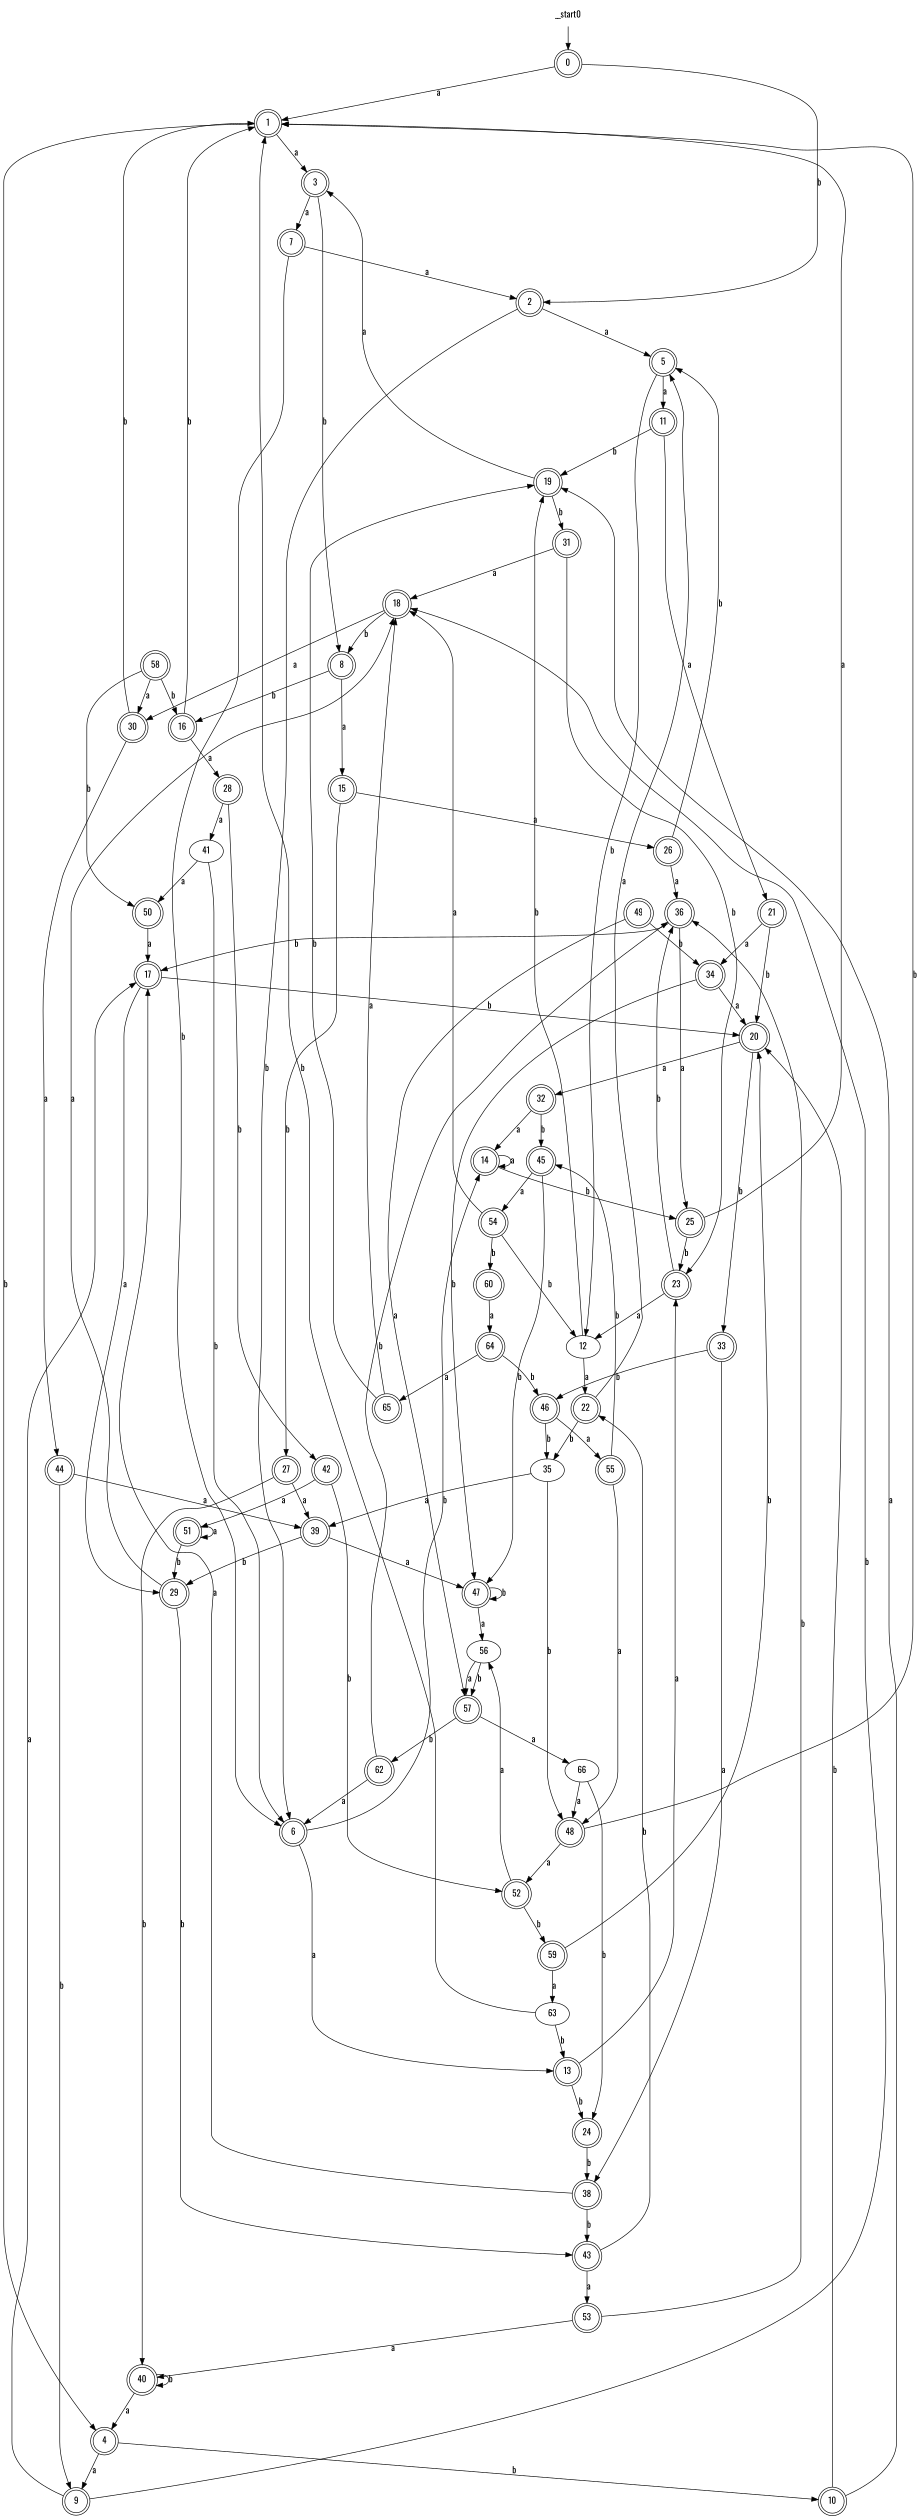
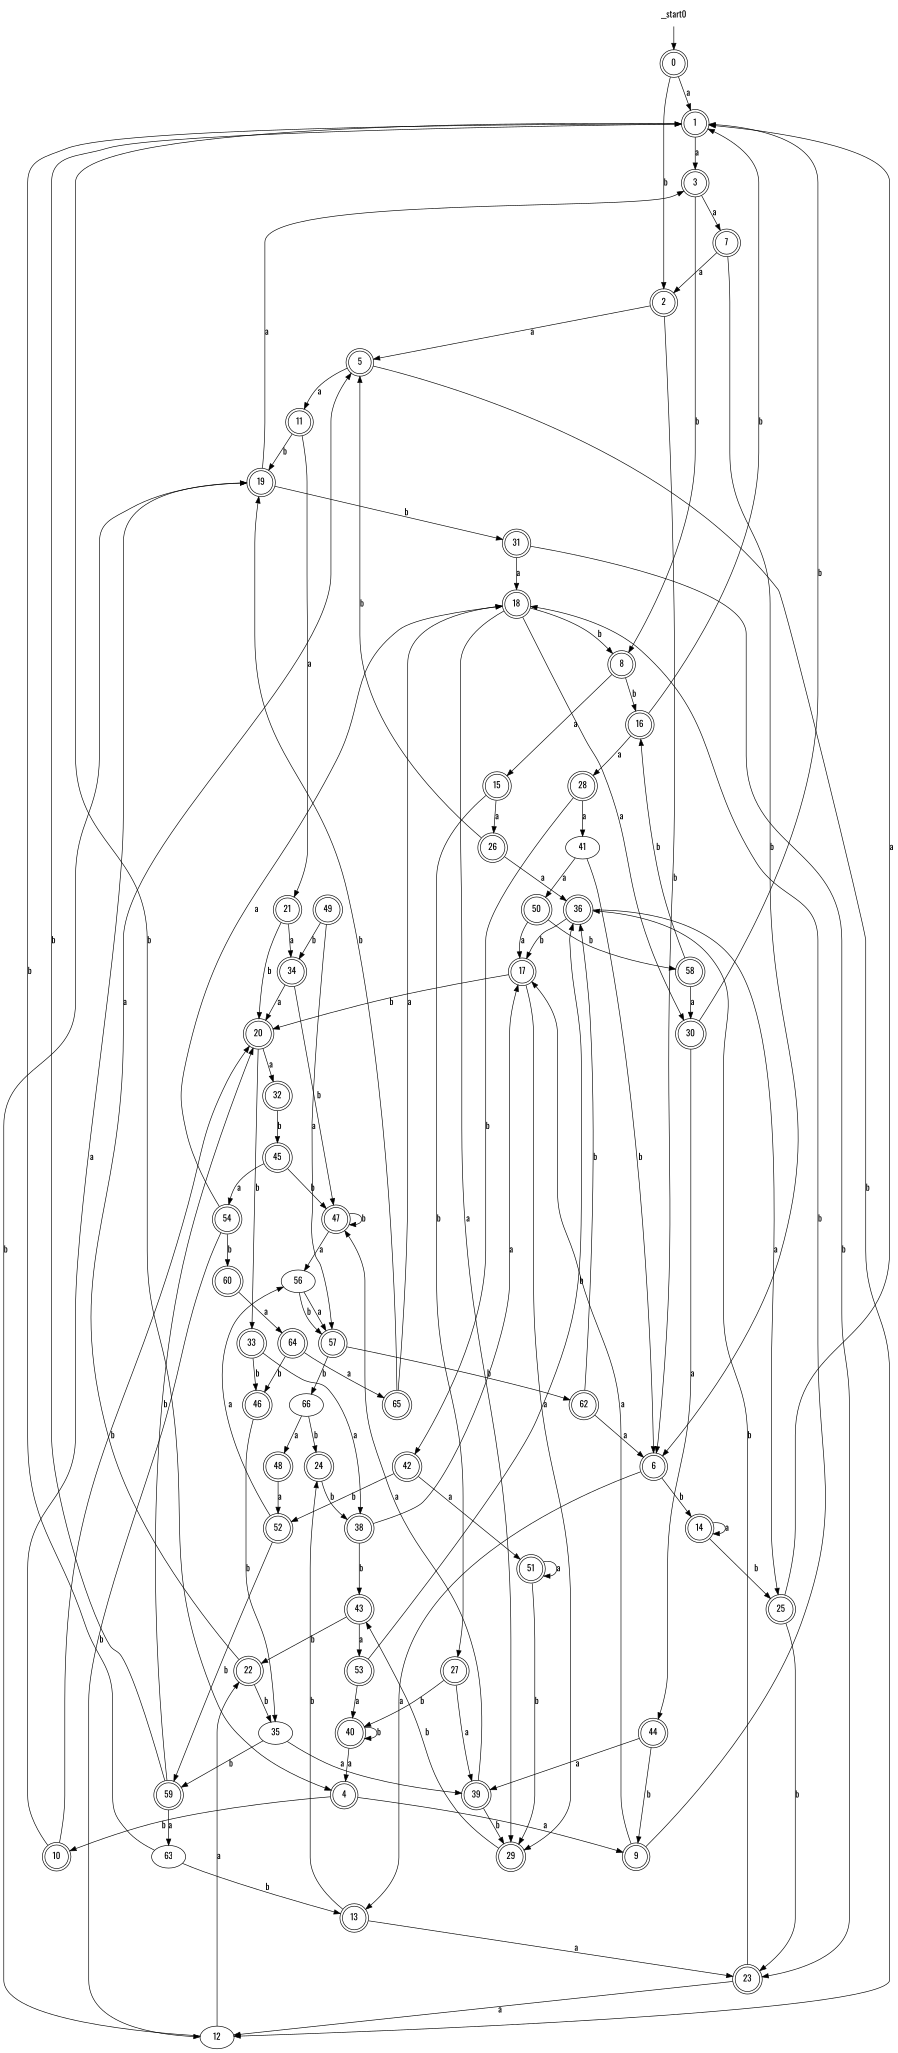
  digraph {
    fontname=Oswald
    node [fontname=Oswald shape=doublecircle]
    edge [fontname=Oswald]
    __start0 [shape=none]
    0
    1
    2
    3
    4
    5
    6
    7
    8
    9
    10
    11
    12 [shape=""]
    13
    14
    15
    16
    17
    18
    19
    20
    21
    22
    23
    24
    25
    26
    27
    28
    29
    30
    31
    32
    33
    34
    35 [shape=""]
    36
    38
    39
    40
    41 [shape=""]
    42
    43
    44
    45
    46
    47
    48
    50
    51
    52
    53
    54
-   55
    56 [shape=""]
    49
    57
    58
    59
    60
    n62 [label=66 shape=""]
    62
    63 [shape=""]
    64
    65
    __start0 -> 0
    0 -> 1 [label=a]
    0 -> 2 [label=b]
    1 -> 3 [label=a]
    1 -> 4 [label=b]
    2 -> 5 [label=a]
    2 -> 6 [label=b]
    3 -> 7 [label=a]
    3 -> 8 [label=b]
    4 -> 9 [label=a]
    4 -> 10 [label=b]
    5 -> 11 [label=a]
    5 -> 12 [label=b]
    6 -> 13 [label=a]
    6 -> 14 [label=b]
    7 -> 2 [label=a]
    7 -> 6 [label=b]
    8 -> 15 [label=a]
    8 -> 16 [label=b]
    9 -> 17 [label=a]
    9 -> 18 [label=b]
    10 -> 19 [label=a]
    10 -> 20 [label=b]
    11 -> 19 [label=b]
    11 -> 21 [label=a]
    12 -> 19 [label=b]
    12 -> 22 [label=a]
    13 -> 23 [label=a]
    13 -> 24 [label=b]
    14 -> 14 [label=a]
    14 -> 25 [label=b]
    15 -> 26 [label=a]
    15 -> 27 [label=b]
    16 -> 1 [label=b]
    16 -> 28 [label=a]
    17 -> 20 [label=b]
    17 -> 29 [label=a]
    18 -> 8 [label=b]
    18 -> 30 [label=a]
    19 -> 3 [label=a]
    19 -> 31 [label=b]
    20 -> 32 [label=a]
    20 -> 33 [label=b]
    21 -> 20 [label=b]
    21 -> 34 [label=a]
    22 -> 5 [label=a]
    22 -> 35 [label=b]
    23 -> 12 [label=a]
    23 -> 36 [label=b]
    24 -> 38 [label=b]
    25 -> 1 [label=a]
    25 -> 23 [label=b]
    26 -> 5 [label=b]
    26 -> 36 [label=a]
    27 -> 39 [label=a]
    27 -> 40 [label=b]
    28 -> 41 [label=a]
    28 -> 42 [label=b]
-   29 -> 18 [label=a]
+   18 -> 29 [label=a]
    29 -> 43 [label=b]
    30 -> 1 [label=b]
    30 -> 44 [label=a]
    31 -> 18 [label=a]
    31 -> 23 [label=b]
-   32 -> 14 [label=a]
    32 -> 45 [label=b]
    33 -> 38 [label=a]
    33 -> 46 [label=b]
    34 -> 20 [label=a]
    34 -> 47 [label=b]
    35 -> 39 [label=a]
-   35 -> 48 [label=b]
+   35 -> 59 [label=b]
    36 -> 17 [label=b]
    36 -> 25 [label=a]
    38 -> 17 [label=a]
    38 -> 43 [label=b]
    39 -> 29 [label=b]
    39 -> 47 [label=a]
    40 -> 4 [label=a]
    40 -> 40 [label=b]
    41 -> 6 [label=b]
    41 -> 50 [label=a]
    42 -> 51 [label=a]
    42 -> 52 [label=b]
    43 -> 22 [label=b]
    43 -> 53 [label=a]
    44 -> 9 [label=b]
    44 -> 39 [label=a]
    45 -> 47 [label=b]
    45 -> 54 [label=a]
    46 -> 35 [label=b]
-   46 -> 55 [label=a]
    47 -> 47 [label=b]
    47 -> 56 [label=a]
-   48 -> 1 [label=b]
+   59 -> 1 [label=b]
    48 -> 52 [label=a]
    50 -> 17 [label=a]
-   58 -> 50 [label=b]
+   50 -> 58 [label=b]
    51 -> 29 [label=b]
    51 -> 51 [label=a]
    52 -> 56 [label=a]
    52 -> 59 [label=b]
    53 -> 36 [label=b]
    53 -> 40 [label=a]
    54 -> 12 [label=b]
    54 -> 18 [label=a]
    54 -> 60 [label=b]
-   55 -> 45 [label=b]
-   55 -> 48 [label=a]
    56 -> 57 [label=a]
    56 -> 57 [label=b]
    49 -> 34 [label=b]
    49 -> 57 [label=a]
-   57 -> n62 [label=a]
+   57 -> n62 [label=b]
    57 -> 62 [label=b]
    58 -> 16 [label=b]
    58 -> 30 [label=a]
    59 -> 20 [label=b]
    59 -> 63 [label=a]
    60 -> 64 [label=a]
    n62 -> 24 [label=b]
    n62 -> 48 [label=a]
    62 -> 6 [label=a]
    62 -> 36 [label=b]
    63 -> 1 [label=b]
    63 -> 13 [label=b]
    64 -> 46 [label=b]
    64 -> 65 [label=a]
    65 -> 18 [label=a]
    65 -> 19 [label=b]
  }
